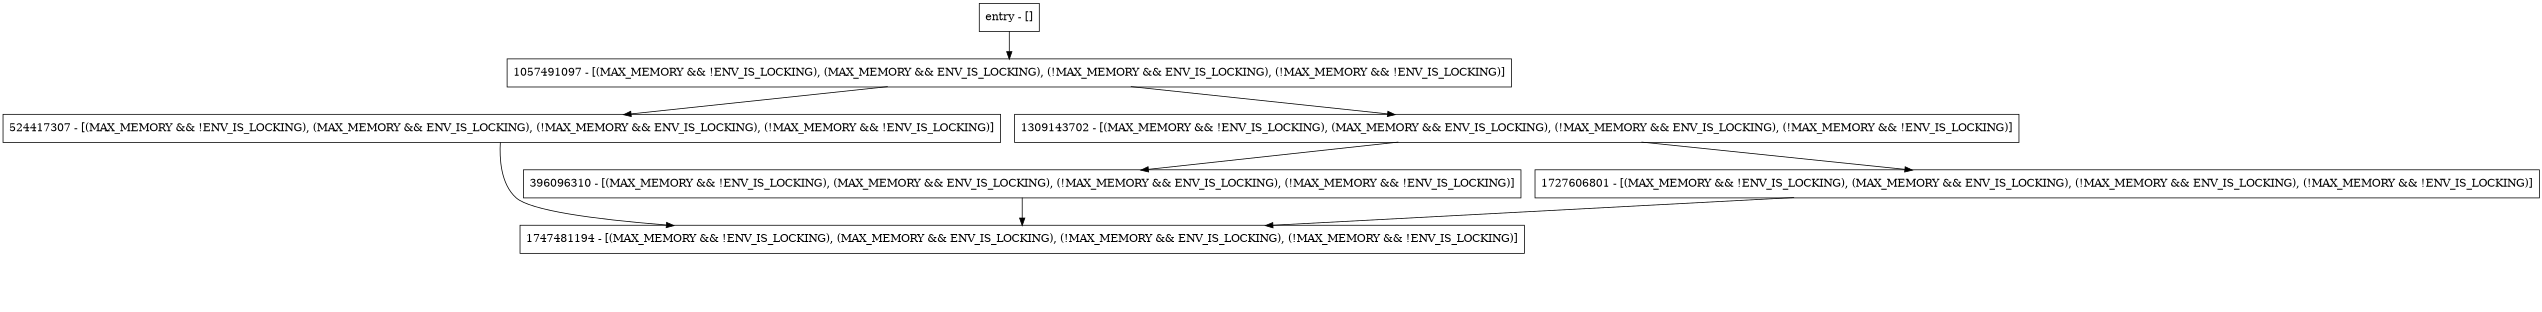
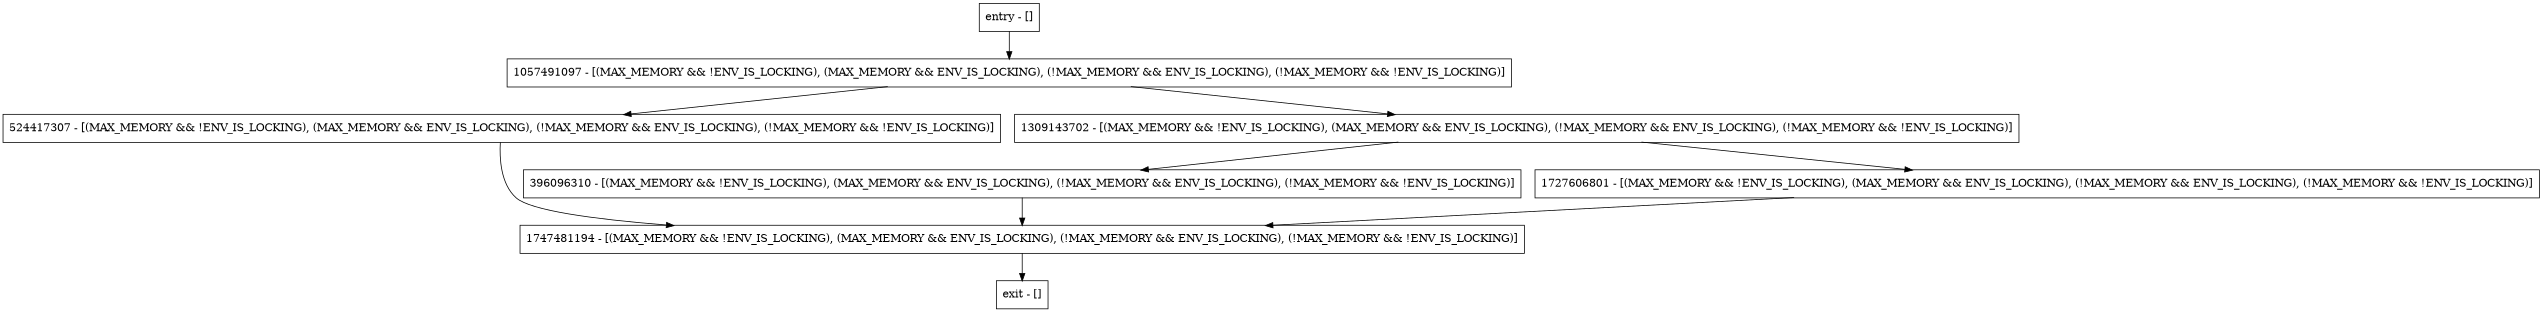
  digraph {
    node [shape=record]
    n1 [label="entry - []"]
    n2 [label="1057491097 - [(MAX_MEMORY && !ENV_IS_LOCKING), (MAX_MEMORY && ENV_IS_LOCKING), (!MAX_MEMORY && ENV_IS_LOCKING), (!MAX_MEMORY && !ENV_IS_LOCKING)]"]
+   n3 [label="exit - []"]
    n4 [label="524417307 - [(MAX_MEMORY && !ENV_IS_LOCKING), (MAX_MEMORY && ENV_IS_LOCKING), (!MAX_MEMORY && ENV_IS_LOCKING), (!MAX_MEMORY && !ENV_IS_LOCKING)]"]
    n5 [label="1747481194 - [(MAX_MEMORY && !ENV_IS_LOCKING), (MAX_MEMORY && ENV_IS_LOCKING), (!MAX_MEMORY && ENV_IS_LOCKING), (!MAX_MEMORY && !ENV_IS_LOCKING)]"]
    n6 [label="1309143702 - [(MAX_MEMORY && !ENV_IS_LOCKING), (MAX_MEMORY && ENV_IS_LOCKING), (!MAX_MEMORY && ENV_IS_LOCKING), (!MAX_MEMORY && !ENV_IS_LOCKING)]"]
    n7 [label="396096310 - [(MAX_MEMORY && !ENV_IS_LOCKING), (MAX_MEMORY && ENV_IS_LOCKING), (!MAX_MEMORY && ENV_IS_LOCKING), (!MAX_MEMORY && !ENV_IS_LOCKING)]"]
    n8 [label="1727606801 - [(MAX_MEMORY && !ENV_IS_LOCKING), (MAX_MEMORY && ENV_IS_LOCKING), (!MAX_MEMORY && ENV_IS_LOCKING), (!MAX_MEMORY && !ENV_IS_LOCKING)]"]
    n1 -> n2
    n2 -> n4
    n2 -> n6
    n4 -> n5
+   n5 -> n3
    n6 -> n7
    n6 -> n8
    n7 -> n5
    n8 -> n5
  }
